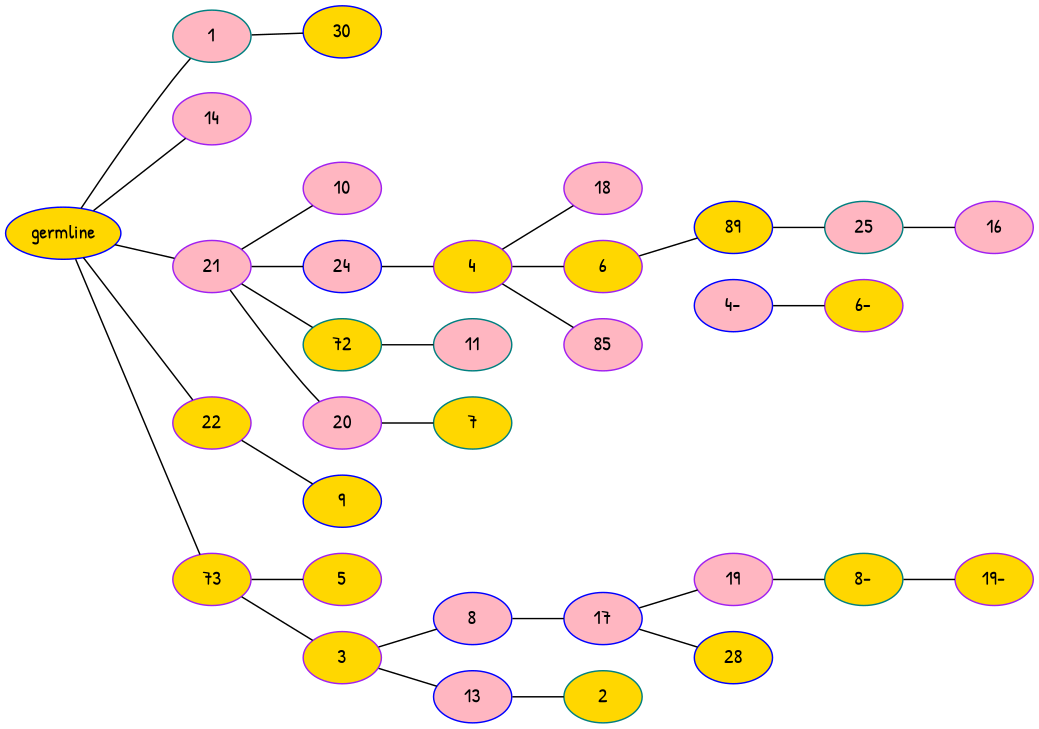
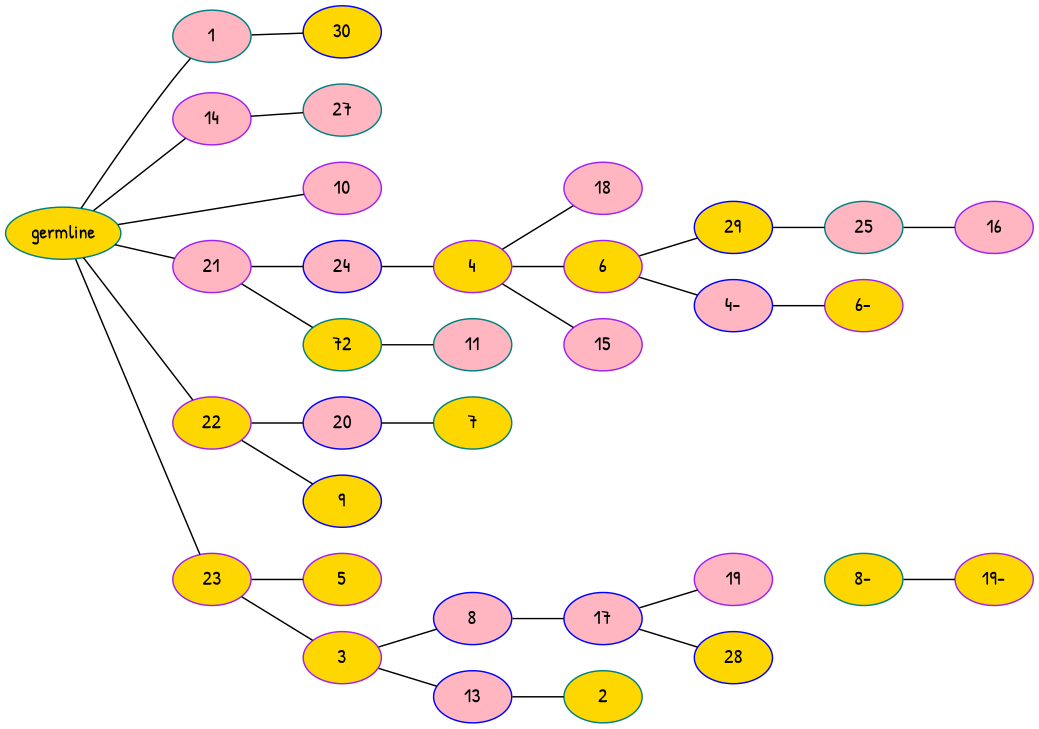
  graph {
    fontname="Patrick Hand"
    rankdir=LR
    node [color=purple fillcolor=gold fontname="Patrick Hand" style=filled]
    edge [fontname="Patrick Hand"]
-   n1 [color=blue label=germline]
+   n1 [color=teal label=germline]
    n2 [color=teal fillcolor=lightpink label=1]
    n3 [fillcolor=lightpink label=10]
    n4 [fillcolor=lightpink label=14]
    n5 [fillcolor=lightpink label=21]
    n6 [label=22]
-   n7 [label=73]
+   n7 [label=23]
    n8 [color=blue label=30]
+   n9 [color=teal fillcolor=lightpink label=27]
    n10 [color=teal label=72]
-   n11 [fillcolor=lightpink label=20]
+   n11 [color=blue fillcolor=lightpink label=20]
    n12 [color=blue fillcolor=lightpink label=24]
    n13 [color=blue label=9]
    n14 [label=3]
    n15 [label=5]
    n16 [color=teal fillcolor=lightpink label=11]
    n17 [color=teal label=7]
    n18 [label=4]
-   n19 [fillcolor=lightpink label=85]
+   n19 [fillcolor=lightpink label=15]
    n20 [fillcolor=lightpink label=18]
    n21 [label=6]
-   n22 [color=blue label=89]
+   n22 [color=blue label=29]
    n23 [color=blue fillcolor=lightpink label="4-"]
    n24 [color=teal fillcolor=lightpink label=25]
    n25 [label="6-"]
    n26 [fillcolor=lightpink label=16]
    n27 [color=blue fillcolor=lightpink label=13]
    n28 [color=blue fillcolor=lightpink label=8]
    n29 [color=teal label=2]
    n30 [color=blue fillcolor=lightpink label=17]
    n31 [fillcolor=lightpink label=19]
    n32 [color=blue label=28]
    n33 [color=teal label="8-"]
    n34 [label="19-"]
    n1 -- n2
-   n5 -- n3
+   n1 -- n3
    n1 -- n4
    n1 -- n5
    n1 -- n6
    n1 -- n7
    n2 -- n8
+   n4 -- n9
    n5 -- n10
-   n5 -- n11
+   n6 -- n11
    n5 -- n12
    n6 -- n13
    n7 -- n14
    n7 -- n15
    n10 -- n16
    n11 -- n17
    n12 -- n18
    n14 -- n27
    n14 -- n28
    n18 -- n19
    n18 -- n20
    n18 -- n21
    n21 -- n22
+   n21 -- n23
    n22 -- n24
    n23 -- n25
    n24 -- n26
    n27 -- n29
    n28 -- n30
    n30 -- n31
    n30 -- n32
-   n31 -- n33
    n33 -- n34
  }
